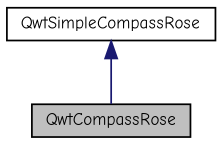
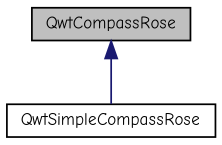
  digraph {
    fontname="Comic Neue"
    node [color=black fontname="Comic Neue" fontsize=10 shape=record style=filled]
    n1 [fillcolor=grey75 fontcolor=black height=0.2 label=QwtCompassRose width=0.4]
    n2 [fillcolor=white height=0.2 label=QwtSimpleCompassRose width=0.4]
-   n2 -> n1 [color=midnightblue dir=back fontname="Comic Neue" fontsize=10 labelfontname=FreeSans labelfontsize=10 style=solid]
+   n1 -> n2 [color=midnightblue dir=back fontname="Comic Neue" fontsize=10 labelfontname=FreeSans labelfontsize=10 style=solid]
  }
